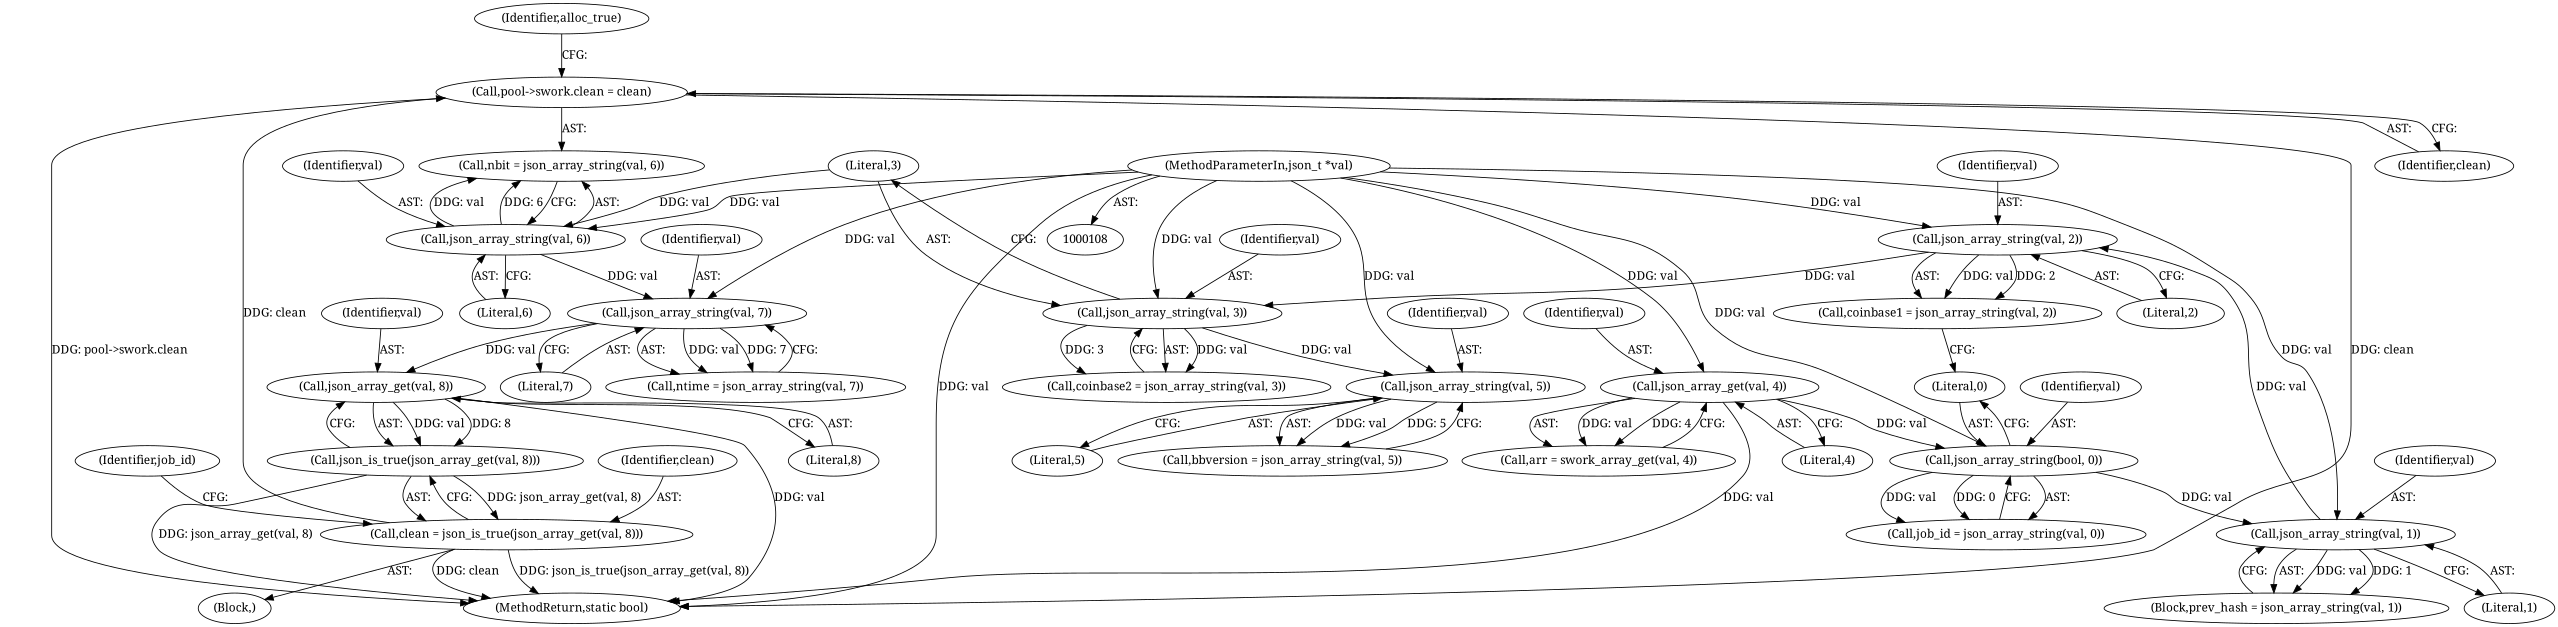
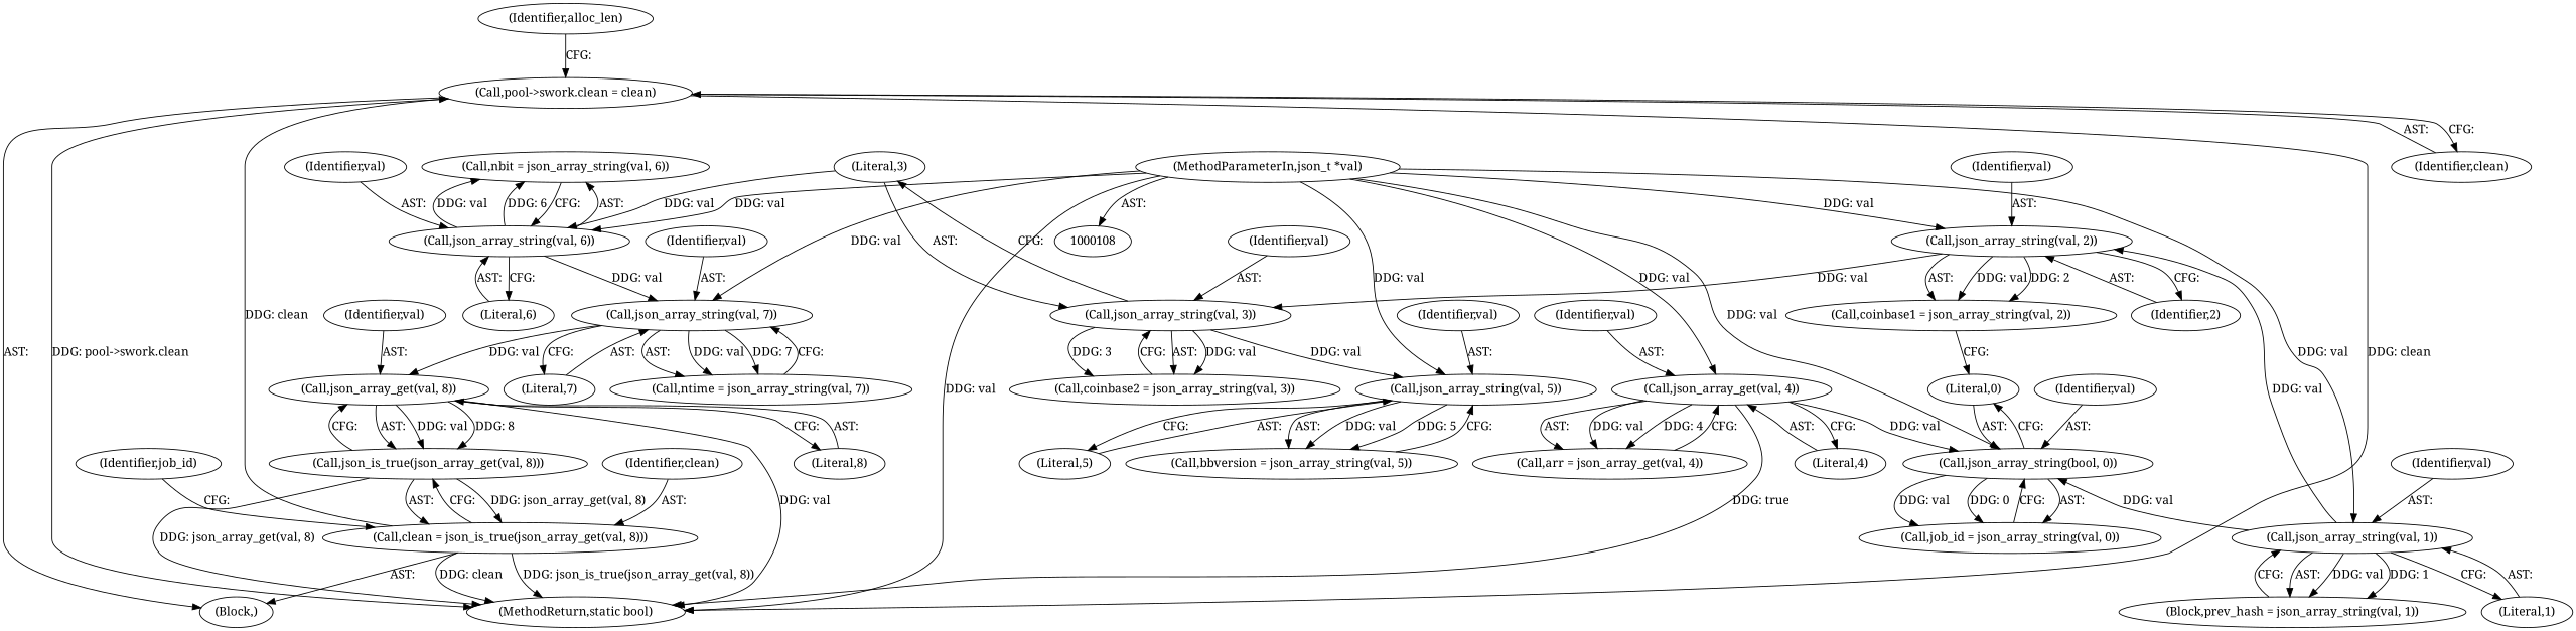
  digraph {
    fontname="Noto Serif"
    node [fontname="Noto Serif"]
    edge [fontname="Noto Serif"]
    n1 [label="(Call,pool->swork.clean = clean)"]
    n2 [label="(MethodReturn,static bool)"]
    n3 [label="(Block,)"]
    n4 [label="(Identifier,clean)"]
    n5 [label="(Call,clean = json_is_true(json_array_get(val, 8)))"]
    n6 [label="(Call,json_is_true(json_array_get(val, 8)))"]
    n7 [label="(Call,json_array_get(val, 8))"]
    n8 [label="(Literal,8)"]
    n9 [label="(Call,json_array_string(val, 7))"]
    n10 [label="(Call,ntime = json_array_string(val, 7))"]
    n11 [label="(Literal,7)"]
    n12 [label="(Call,json_array_string(val, 6))"]
    n13 [label="(Call,nbit = json_array_string(val, 6))"]
    n14 [label="(Literal,6)"]
    n15 [label="(Call,json_array_string(val, 5))"]
    n16 [label="(Call,bbversion = json_array_string(val, 5))"]
    n17 [label="(Literal,5)"]
    n18 [label="(Call,json_array_string(val, 3))"]
    n19 [label="(Literal,3)"]
    n20 [label="(Call,coinbase2 = json_array_string(val, 3))"]
    n21 [label="(Call,json_array_string(val, 2))"]
    n22 [label="(Call,coinbase1 = json_array_string(val, 2))"]
-   n23 [label="(Literal,2)"]
+   n23 [label="(Identifier,2)"]
    n24 [label="(Literal,0)"]
    n25 [label="(Call,json_array_string(val, 1))"]
    n26 [label="(Block,prev_hash = json_array_string(val, 1))"]
    n27 [label="(Literal,1)"]
    n28 [label="(Call,json_array_string(bool, 0))"]
    n29 [label="(Call,job_id = json_array_string(val, 0))"]
    n30 [label="(Call,json_array_get(val, 4))"]
    n31 [label="(Literal,4)"]
-   n32 [label="(Call,arr = swork_array_get(val, 4))"]
+   n32 [label="(Call,arr = json_array_get(val, 4))"]
    n33 [label="(MethodParameterIn,json_t *val)"]
    1000108
    n35 [label="(Identifier,clean)"]
    n36 [label="(Identifier,val)"]
    n37 [label="(Identifier,val)"]
    n38 [label="(Identifier,job_id)"]
    n39 [label="(Identifier,val)"]
    n40 [label="(Identifier,val)"]
    n41 [label="(Identifier,val)"]
    n42 [label="(Identifier,val)"]
    n43 [label="(Identifier,val)"]
    n44 [label="(Identifier,val)"]
-   n45 [label="(Identifier,alloc_true)"]
+   n45 [label="(Identifier,alloc_len)"]
    n46 [label="(Identifier,val)"]
    n1 -> n2 [label="DDG: clean"]
    n1 -> n2 [label="DDG: pool->swork.clean"]
-   n1 -> n13 [label="AST: "]
+   n1 -> n3 [label="AST: "]
    n1 -> n4 [label="CFG: "]
    n4 -> n1 [label="AST: "]
    n5 -> n1 [label="DDG: clean"]
    n5 -> n2 [label="DDG: clean"]
    n5 -> n2 [label="DDG: json_is_true(json_array_get(val, 8))"]
    n5 -> n3 [label="AST: "]
    n5 -> n6 [label="CFG: "]
    n6 -> n2 [label="DDG: json_array_get(val, 8)"]
    n6 -> n5 [label="AST: "]
    n6 -> n5 [label="DDG: json_array_get(val, 8)"]
    n6 -> n7 [label="CFG: "]
    n7 -> n2 [label="DDG: val"]
    n7 -> n6 [label="AST: "]
    n7 -> n6 [label="DDG: val"]
    n7 -> n6 [label="DDG: 8"]
    n7 -> n8 [label="CFG: "]
    n8 -> n7 [label="AST: "]
    n9 -> n7 [label="DDG: val"]
    n9 -> n10 [label="AST: "]
    n9 -> n10 [label="DDG: val"]
    n9 -> n10 [label="DDG: 7"]
    n9 -> n11 [label="CFG: "]
    n10 -> n9 [label="CFG: "]
    n11 -> n9 [label="AST: "]
    n12 -> n9 [label="DDG: val"]
    n12 -> n13 [label="AST: "]
    n12 -> n13 [label="DDG: val"]
    n12 -> n13 [label="DDG: 6"]
    n12 -> n14 [label="CFG: "]
    n13 -> n12 [label="CFG: "]
    n14 -> n12 [label="AST: "]
    n15 -> n16 [label="AST: "]
    n15 -> n16 [label="DDG: val"]
    n15 -> n16 [label="DDG: 5"]
    n15 -> n17 [label="CFG: "]
    n16 -> n15 [label="CFG: "]
    n17 -> n15 [label="AST: "]
    n18 -> n15 [label="DDG: val"]
    n18 -> n19 [label="CFG: "]
    n18 -> n20 [label="AST: "]
    n18 -> n20 [label="DDG: val"]
    n18 -> n20 [label="DDG: 3"]
    n19 -> n12 [label="DDG: val"]
    n19 -> n18 [label="AST: "]
    n20 -> n18 [label="CFG: "]
    n21 -> n18 [label="DDG: val"]
    n21 -> n22 [label="AST: "]
    n21 -> n22 [label="DDG: val"]
    n21 -> n22 [label="DDG: 2"]
    n21 -> n23 [label="CFG: "]
    n22 -> n24 [label="CFG: "]
    n23 -> n21 [label="AST: "]
    n24 -> n28 [label="AST: "]
    n25 -> n21 [label="DDG: val"]
    n25 -> n26 [label="AST: "]
    n25 -> n26 [label="DDG: val"]
    n25 -> n26 [label="DDG: 1"]
    n25 -> n27 [label="CFG: "]
    n26 -> n25 [label="CFG: "]
    n27 -> n25 [label="AST: "]
    n28 -> n24 [label="CFG: "]
-   n28 -> n25 [label="DDG: val"]
+   n25 -> n28 [label="DDG: val"]
    n28 -> n29 [label="AST: "]
    n28 -> n29 [label="DDG: val"]
    n28 -> n29 [label="DDG: 0"]
    n29 -> n28 [label="CFG: "]
-   n30 -> n2 [label="DDG: val"]
+   n30 -> n2 [label="DDG: true"]
    n30 -> n28 [label="DDG: val"]
    n30 -> n31 [label="CFG: "]
    n30 -> n32 [label="AST: "]
    n30 -> n32 [label="DDG: val"]
    n30 -> n32 [label="DDG: 4"]
    n31 -> n30 [label="AST: "]
    n32 -> n30 [label="CFG: "]
    n33 -> n2 [label="DDG: val"]
    n33 -> n9 [label="DDG: val"]
    n33 -> n12 [label="DDG: val"]
    n33 -> n15 [label="DDG: val"]
-   n33 -> n18 [label="DDG: val"]
    n33 -> n21 [label="DDG: val"]
    n33 -> n25 [label="DDG: val"]
    n33 -> n28 [label="DDG: val"]
    n33 -> n30 [label="DDG: val"]
    n33 -> 1000108 [label="AST: "]
    n35 -> n5 [label="AST: "]
    n36 -> n21 [label="AST: "]
    n37 -> n18 [label="AST: "]
    n38 -> n5 [label="CFG: "]
    n39 -> n28 [label="AST: "]
    n40 -> n15 [label="AST: "]
    n41 -> n30 [label="AST: "]
    n42 -> n7 [label="AST: "]
    n43 -> n12 [label="AST: "]
    n44 -> n9 [label="AST: "]
    n45 -> n1 [label="CFG: "]
    n46 -> n25 [label="AST: "]
  }
